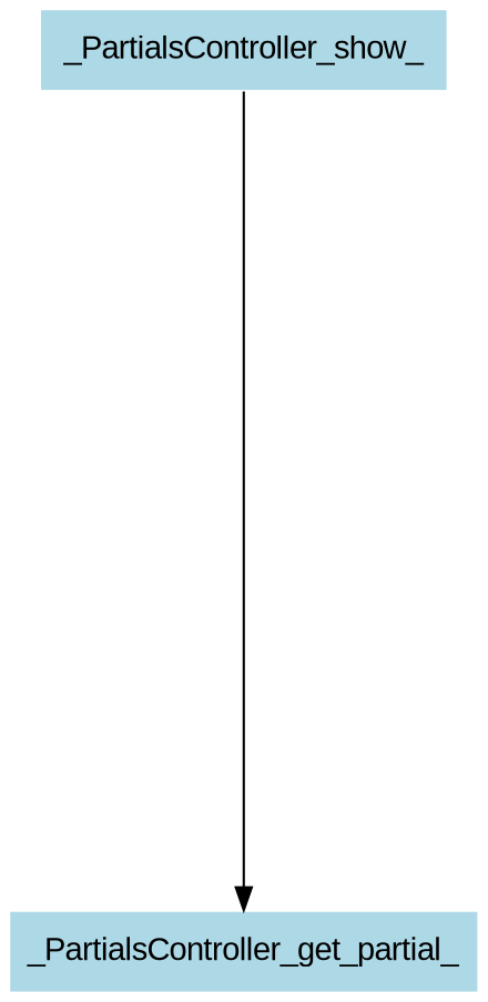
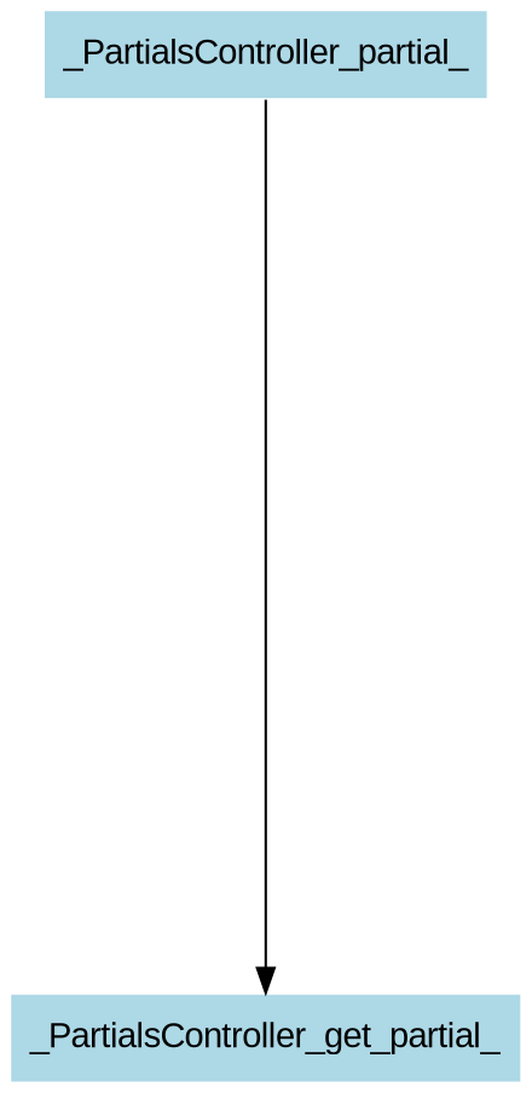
  digraph {
    nodesep=0.5
    ranksep=5
    node [color=white fillcolor=lightblue fontname=Arial shape=box style=filled]
-   _PartialsController_show_
+   _PartialsController_show_ [label=_PartialsController_partial_]
    _PartialsController_get_partial_
    _PartialsController_show_ -> _PartialsController_get_partial_ [fontname=Arial]
  }
